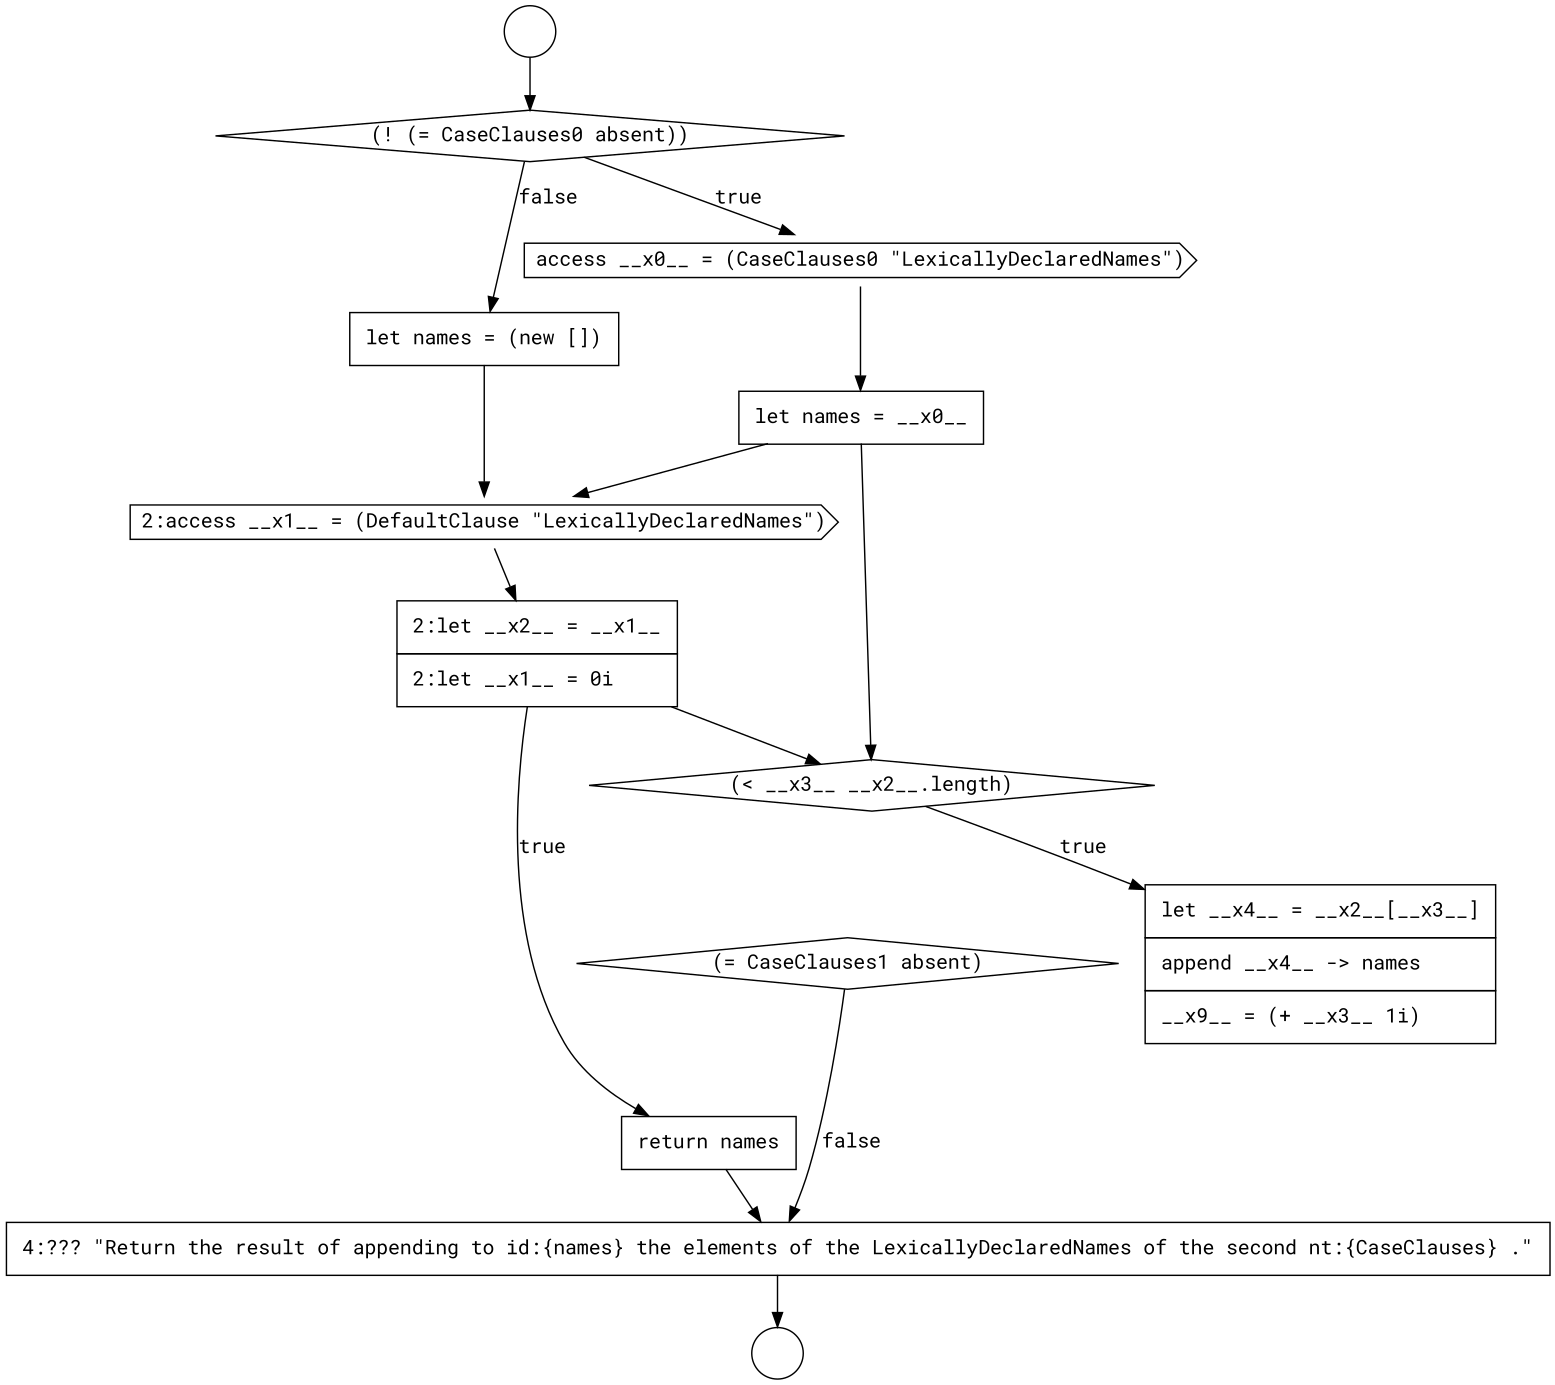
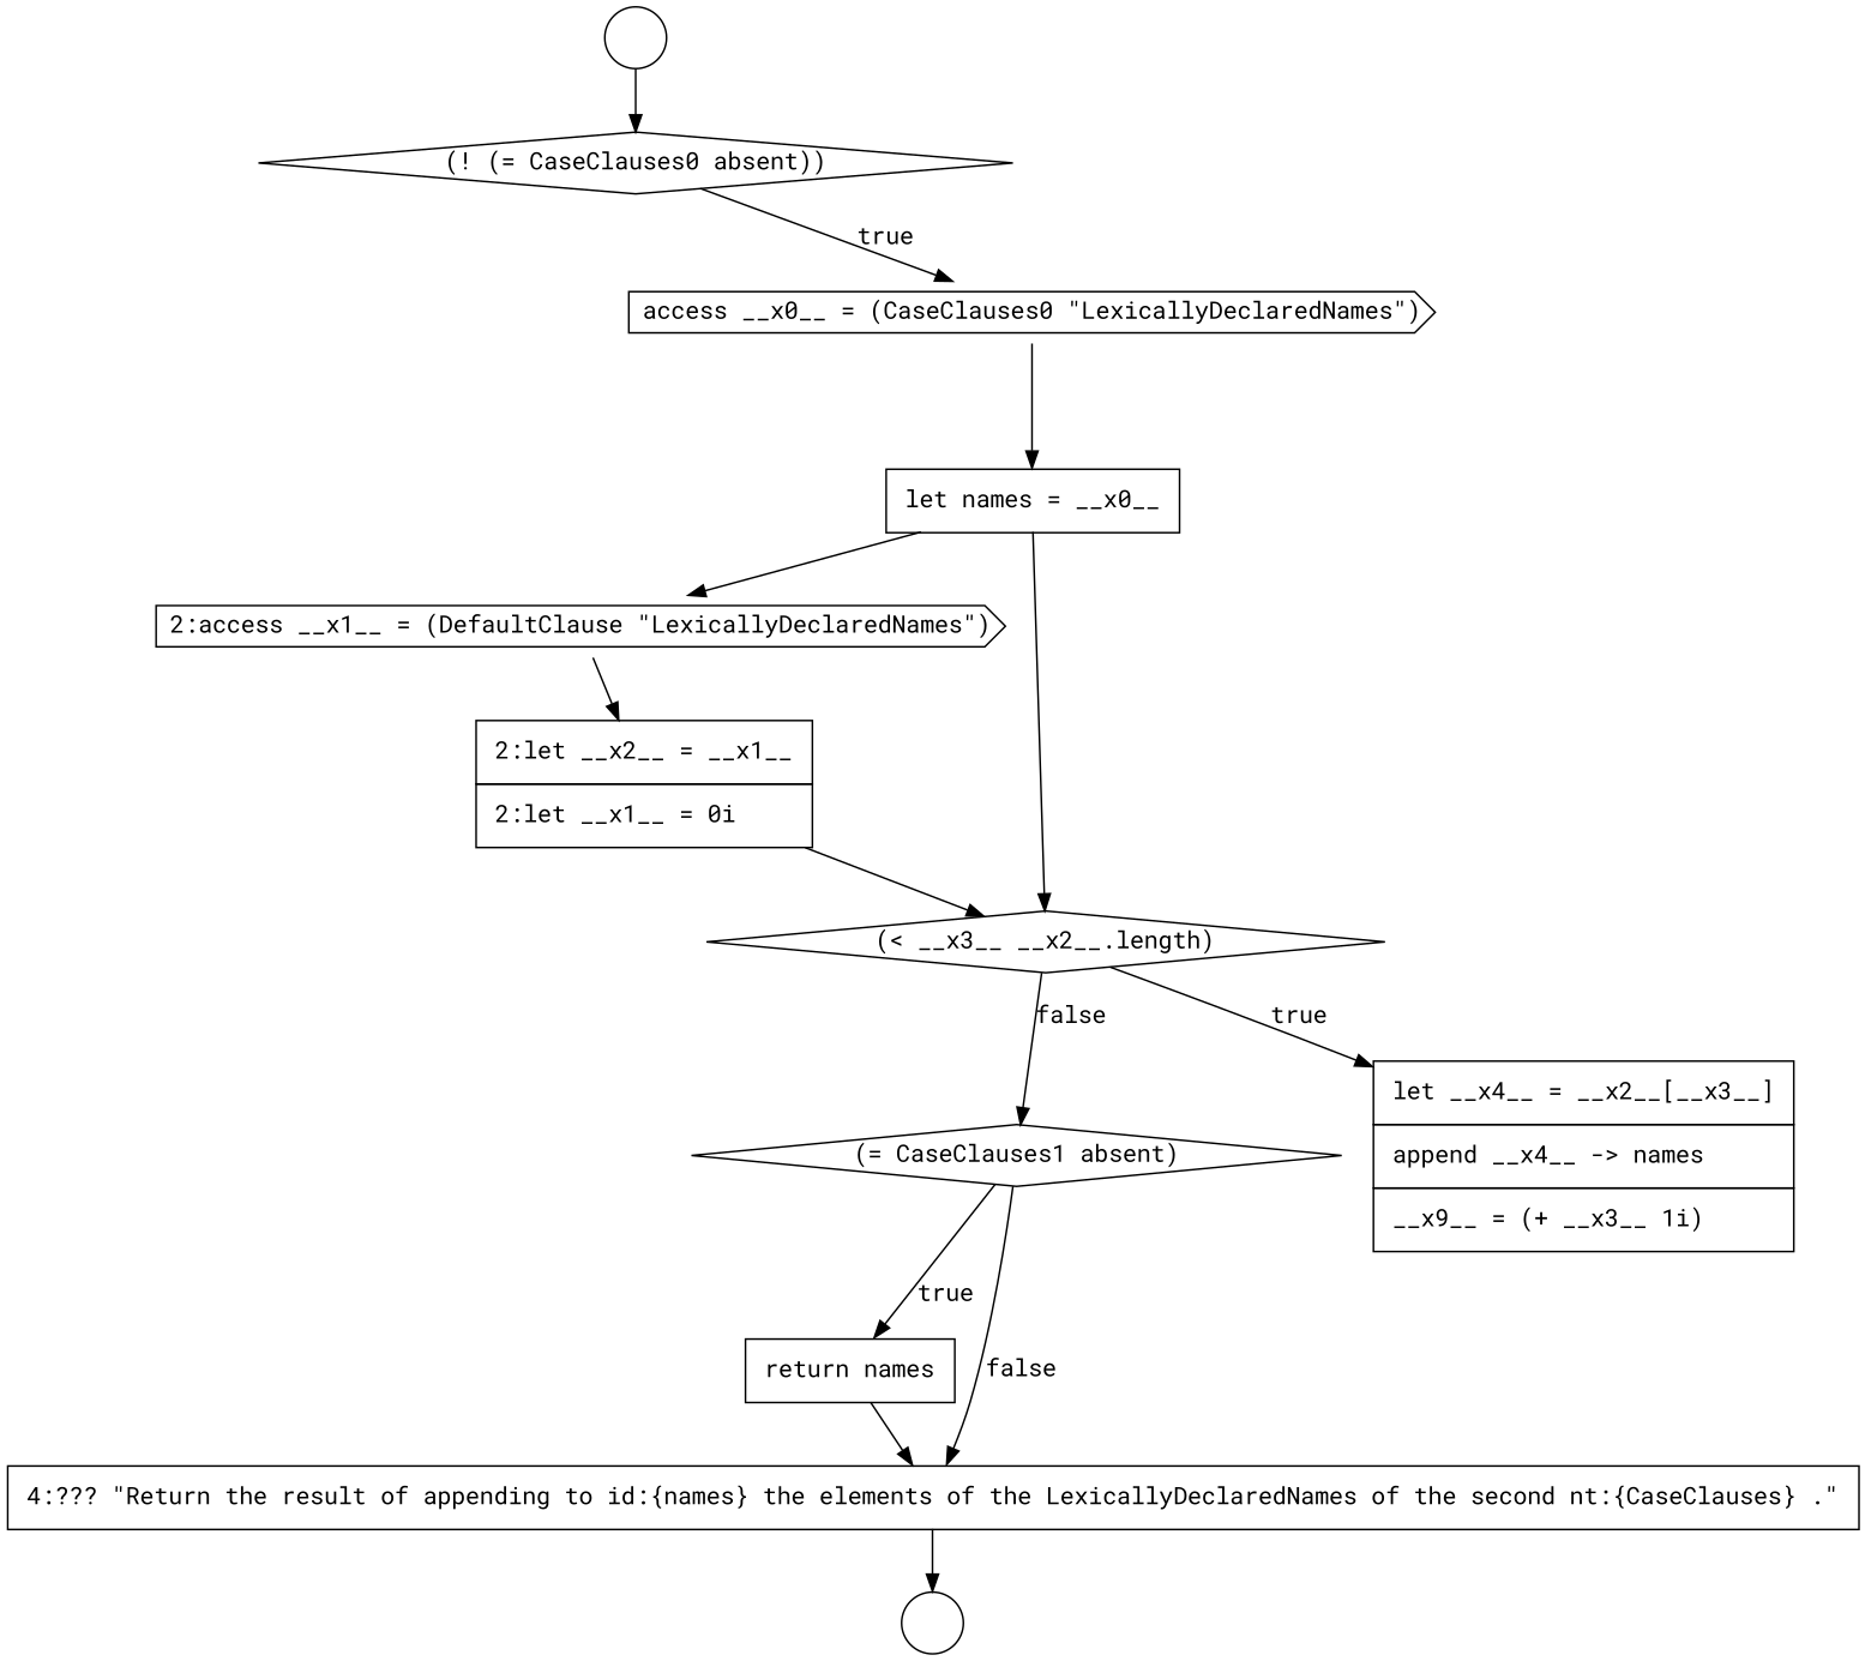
  digraph {
    fontname="Roboto Mono"
    node [color=black fillcolor=white fontname="Roboto Mono" shape=none style=filled]
    edge [color=black fontname="Roboto Mono"]
    n1 [label=<<font color="black">     <table border="0" cellborder="1" cellspacing="0" cellpadding="10">       <tr><td align="left">return names</td></tr>     </table>   </font>> margin=0]
    n2 [label=<<font color="black">     <table border="0" cellborder="1" cellspacing="0" cellpadding="10">       <tr><td align="left">4:??? &quot;Return the result of appending to id:{names} the elements of the LexicallyDeclaredNames of the second nt:{CaseClauses} .&quot;</td></tr>     </table>   </font>> margin=0]
    n3 [label=" " shape=circle]
    n4 [label=<<font color="black">     <table border="0" cellborder="1" cellspacing="0" cellpadding="10">       <tr><td align="left">let names = __x0__</td></tr>     </table>   </font>> margin=0]
    n5 [label=<<font color="black">2:access __x1__ = (DefaultClause &quot;LexicallyDeclaredNames&quot;)</font>> shape=cds]
    n6 [label=<<font color="black">(&lt; __x3__ __x2__.length)</font>> shape=diamond]
    n7 [label=<<font color="black">     <table border="0" cellborder="1" cellspacing="0" cellpadding="10">       <tr><td align="left">2:let __x2__ = __x1__</td></tr>       <tr><td align="left">2:let __x1__ = 0i</td></tr>     </table>   </font>> margin=0]
-   n8 [label=<<font color="black">     <table border="0" cellborder="1" cellspacing="0" cellpadding="10">       <tr><td align="left">let names = (new [])</td></tr>     </table>   </font>> margin=0]
    n9 [label=<<font color="black">(= CaseClauses1 absent)</font>> shape=diamond]
    n10 [label=<<font color="black">     <table border="0" cellborder="1" cellspacing="0" cellpadding="10">       <tr><td align="left">let __x4__ = __x2__[__x3__]</td></tr>       <tr><td align="left">append __x4__ -&gt; names</td></tr>       <tr><td align="left">__x9__ = (+ __x3__ 1i)</td></tr>     </table>   </font>> margin=0]
    n11 [label=" " shape=circle]
    n12 [label=<<font color="black">(! (= CaseClauses0 absent))</font>> shape=diamond]
    n13 [label=<<font color="black">access __x0__ = (CaseClauses0 &quot;LexicallyDeclaredNames&quot;)</font>> shape=cds]
    n1 -> n2
    n2 -> n3
    n4 -> n5
    n4 -> n6
    n5 -> n7
+   n6 -> n9 [label=<<font color="black">false</font>>]
    n6 -> n10 [label=<<font color="black">true</font>>]
    n7 -> n6
-   n8 -> n5
-   n7 -> n1 [label=<<font color="black">true</font>>]
+   n9 -> n1 [label=<<font color="black">true</font>>]
    n9 -> n2 [label=<<font color="black">false</font>>]
    n11 -> n12
-   n12 -> n8 [label=<<font color="black">false</font>>]
    n12 -> n13 [label=<<font color="black">true</font>>]
    n13 -> n4
  }
